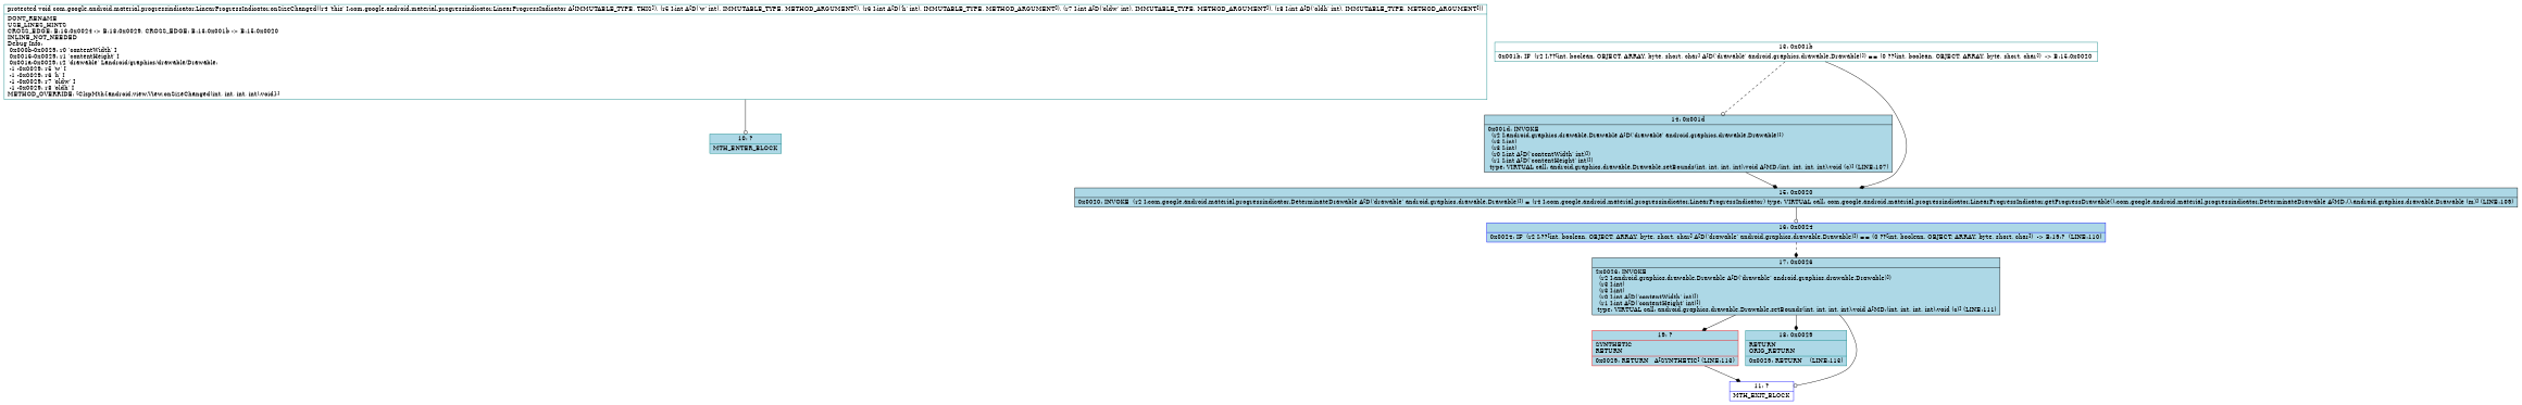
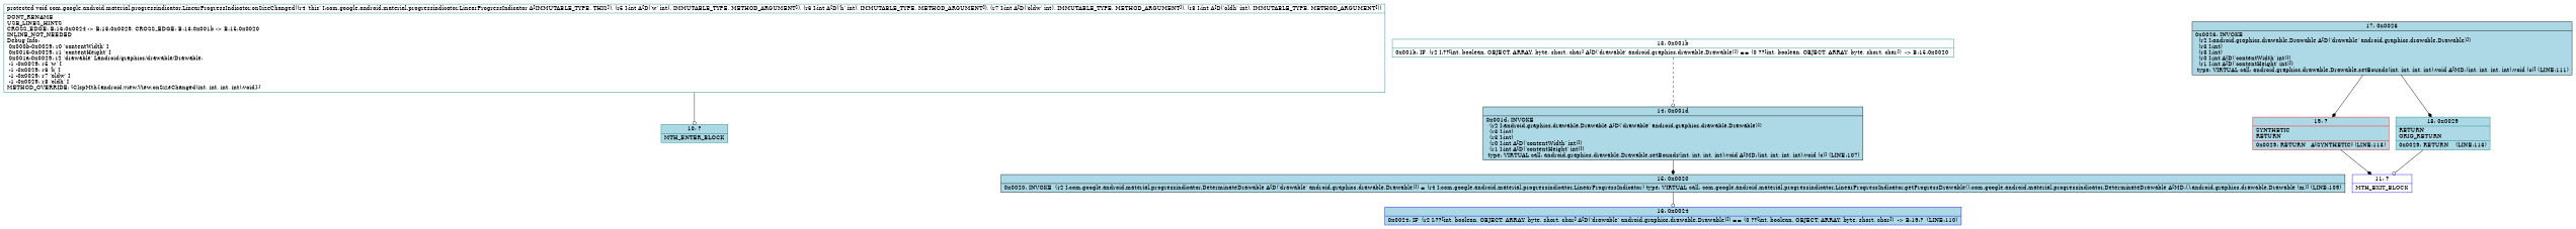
  digraph {
    node [color=teal fillcolor=lightblue shape=record style=filled]
    edge [arrowhead=diamond]
    n1 [label="{10\:\ ?|MTH_ENTER_BLOCK\l}"]
    n2 [fillcolor=white label="{13\:\ 0x001b|0x001b: IF  (r2 I:??[int, boolean, OBJECT, ARRAY, byte, short, char] A[D('drawable' android.graphics.drawable.Drawable)]) == (0 ??[int, boolean, OBJECT, ARRAY, byte, short, char])  \-\> B:15:0x0020 \l}"]
    n3 [color=black label="{14\:\ 0x001d|0x001d: INVOKE  \l  (r2 I:android.graphics.drawable.Drawable A[D('drawable' android.graphics.drawable.Drawable)])\l  (r3 I:int)\l  (r3 I:int)\l  (r0 I:int A[D('contentWidth' int)])\l  (r1 I:int A[D('contentHeight' int)])\l type: VIRTUAL call: android.graphics.drawable.Drawable.setBounds(int, int, int, int):void A[MD:(int, int, int, int):void (c)] (LINE:107)\l}"]
    n4 [color=black label="{15\:\ 0x0020|0x0020: INVOKE  (r2 I:com.google.android.material.progressindicator.DeterminateDrawable A[D('drawable' android.graphics.drawable.Drawable)]) = (r4 I:com.google.android.material.progressindicator.LinearProgressIndicator) type: VIRTUAL call: com.google.android.material.progressindicator.LinearProgressIndicator.getProgressDrawable():com.google.android.material.progressindicator.DeterminateDrawable A[MD:():android.graphics.drawable.Drawable (m)] (LINE:109)\l}"]
    n5 [color=blue label="{16\:\ 0x0024|0x0024: IF  (r2 I:??[int, boolean, OBJECT, ARRAY, byte, short, char] A[D('drawable' android.graphics.drawable.Drawable)]) == (0 ??[int, boolean, OBJECT, ARRAY, byte, short, char])  \-\> B:19:?  (LINE:110)\l}"]
-   n6 [color=black label="{17\:\ 0x0026|2x0026: INVOKE  \l  (r2 I:android.graphics.drawable.Drawable A[D('drawable' android.graphics.drawable.Drawable)])\l  (r3 I:int)\l  (r3 I:int)\l  (r0 I:int A[D('contentWidth' int)])\l  (r1 I:int A[D('contentHeight' int)])\l type: VIRTUAL call: android.graphics.drawable.Drawable.setBounds(int, int, int, int):void A[MD:(int, int, int, int):void (c)] (LINE:111)\l}"]
+   n6 [color=black label="{17\:\ 0x0026|0x0026: INVOKE  \l  (r2 I:android.graphics.drawable.Drawable A[D('drawable' android.graphics.drawable.Drawable)])\l  (r3 I:int)\l  (r3 I:int)\l  (r0 I:int A[D('contentWidth' int)])\l  (r1 I:int A[D('contentHeight' int)])\l type: VIRTUAL call: android.graphics.drawable.Drawable.setBounds(int, int, int, int):void A[MD:(int, int, int, int):void (c)] (LINE:111)\l}"]
    n7 [color=red label="{19\:\ ?|SYNTHETIC\lRETURN\l|0x0029: RETURN   A[SYNTHETIC] (LINE:113)\l}"]
    n8 [label="{18\:\ 0x0029|RETURN\lORIG_RETURN\l|0x0029: RETURN    (LINE:113)\l}"]
    n9 [color=blue fillcolor=white label="{11\:\ ?|MTH_EXIT_BLOCK\l}"]
    n10 [fillcolor=white label="{protected void com.google.android.material.progressindicator.LinearProgressIndicator.onSizeChanged((r4 'this' I:com.google.android.material.progressindicator.LinearProgressIndicator A[IMMUTABLE_TYPE, THIS]), (r5 I:int A[D('w' int), IMMUTABLE_TYPE, METHOD_ARGUMENT]), (r6 I:int A[D('h' int), IMMUTABLE_TYPE, METHOD_ARGUMENT]), (r7 I:int A[D('oldw' int), IMMUTABLE_TYPE, METHOD_ARGUMENT]), (r8 I:int A[D('oldh' int), IMMUTABLE_TYPE, METHOD_ARGUMENT]))  | DONT_RENAME\lUSE_LINES_HINTS\lCROSS_EDGE: B:16:0x0024 \-\> B:18:0x0029, CROSS_EDGE: B:13:0x001b \-\> B:15:0x0020\lINLINE_NOT_NEEDED\lDebug Info:\l  0x000b\-0x0029: r0 'contentWidth' I\l  0x0016\-0x0029: r1 'contentHeight' I\l  0x001a\-0x0029: r2 'drawable' Landroid\/graphics\/drawable\/Drawable;\l  \-1 \-0x0029: r5 'w' I\l  \-1 \-0x0029: r6 'h' I\l  \-1 \-0x0029: r7 'oldw' I\l  \-1 \-0x0029: r8 'oldh' I\lMETHOD_OVERRIDE: [ClspMth\{android.view.View.onSizeChanged(int, int, int, int):void\}]\l}"]
    n2 -> n3 [arrowhead=odot style=dashed]
-   n2 -> n4
    n3 -> n4
    n4 -> n5 [arrowhead=odot]
-   n5 -> n6 [style=dashed]
    n6 -> n7
    n6 -> n8
    n7 -> n9
-   n6 -> n9 [arrowhead=odot]
+   n8 -> n9 [arrowhead=odot]
    n10 -> n1 [arrowhead=odot]
  }
